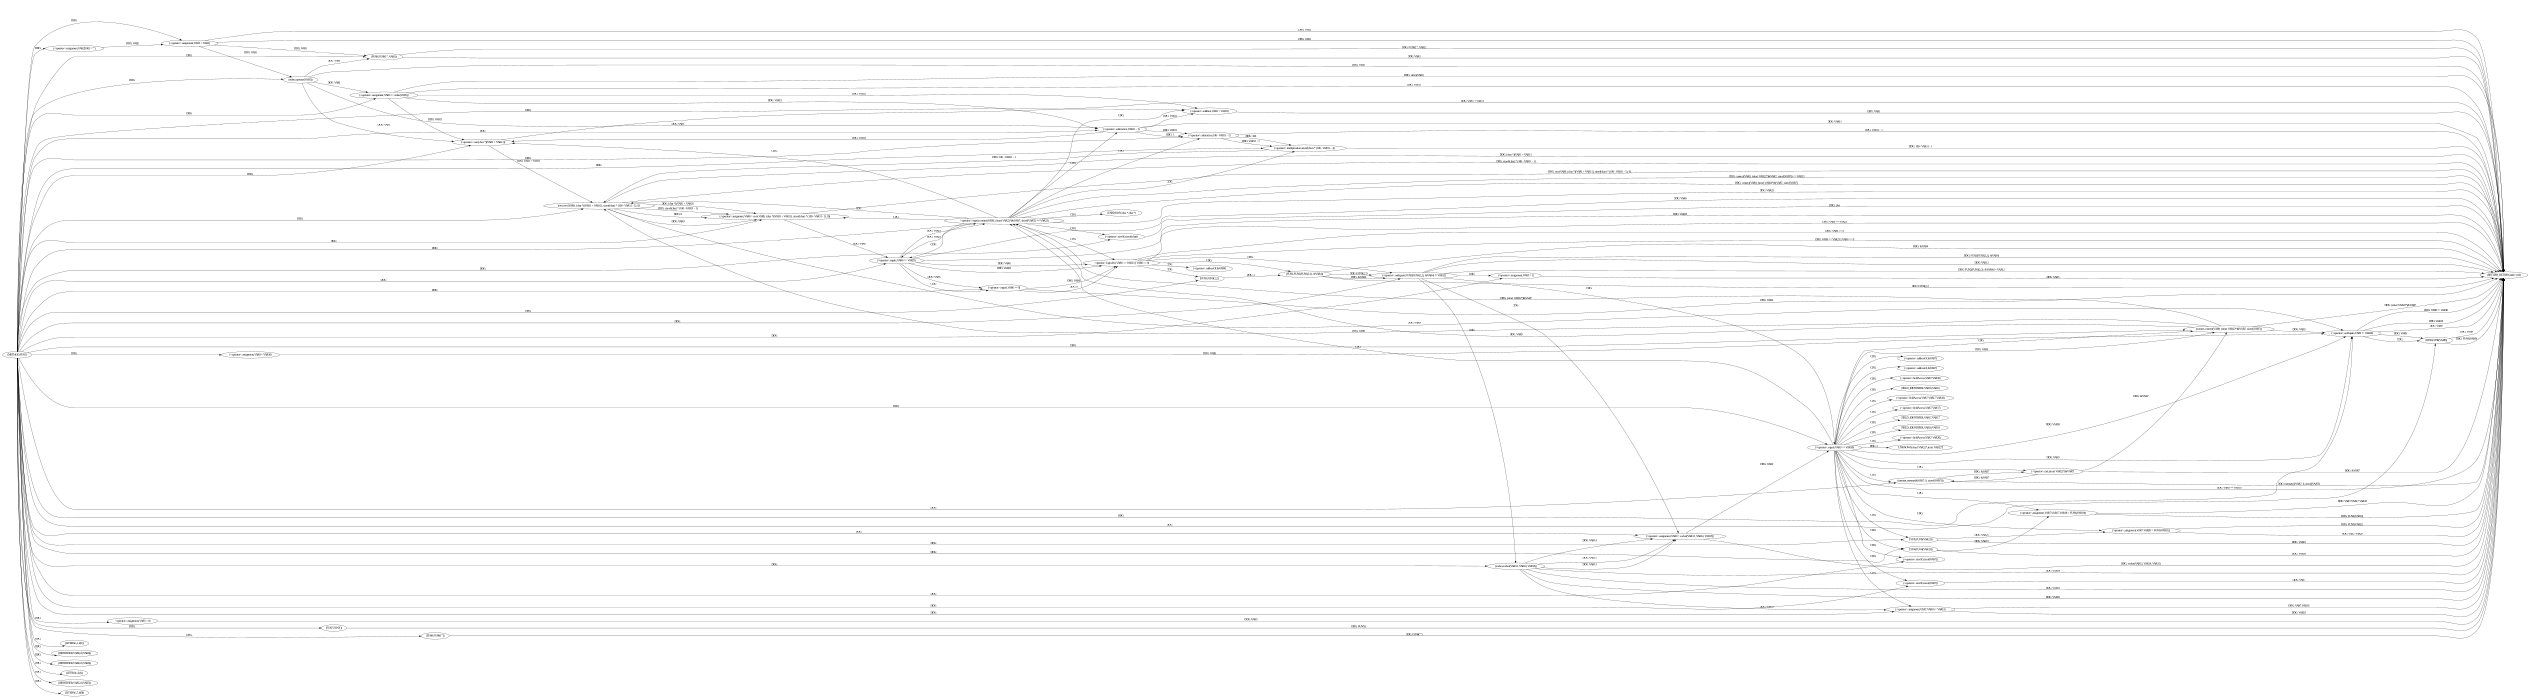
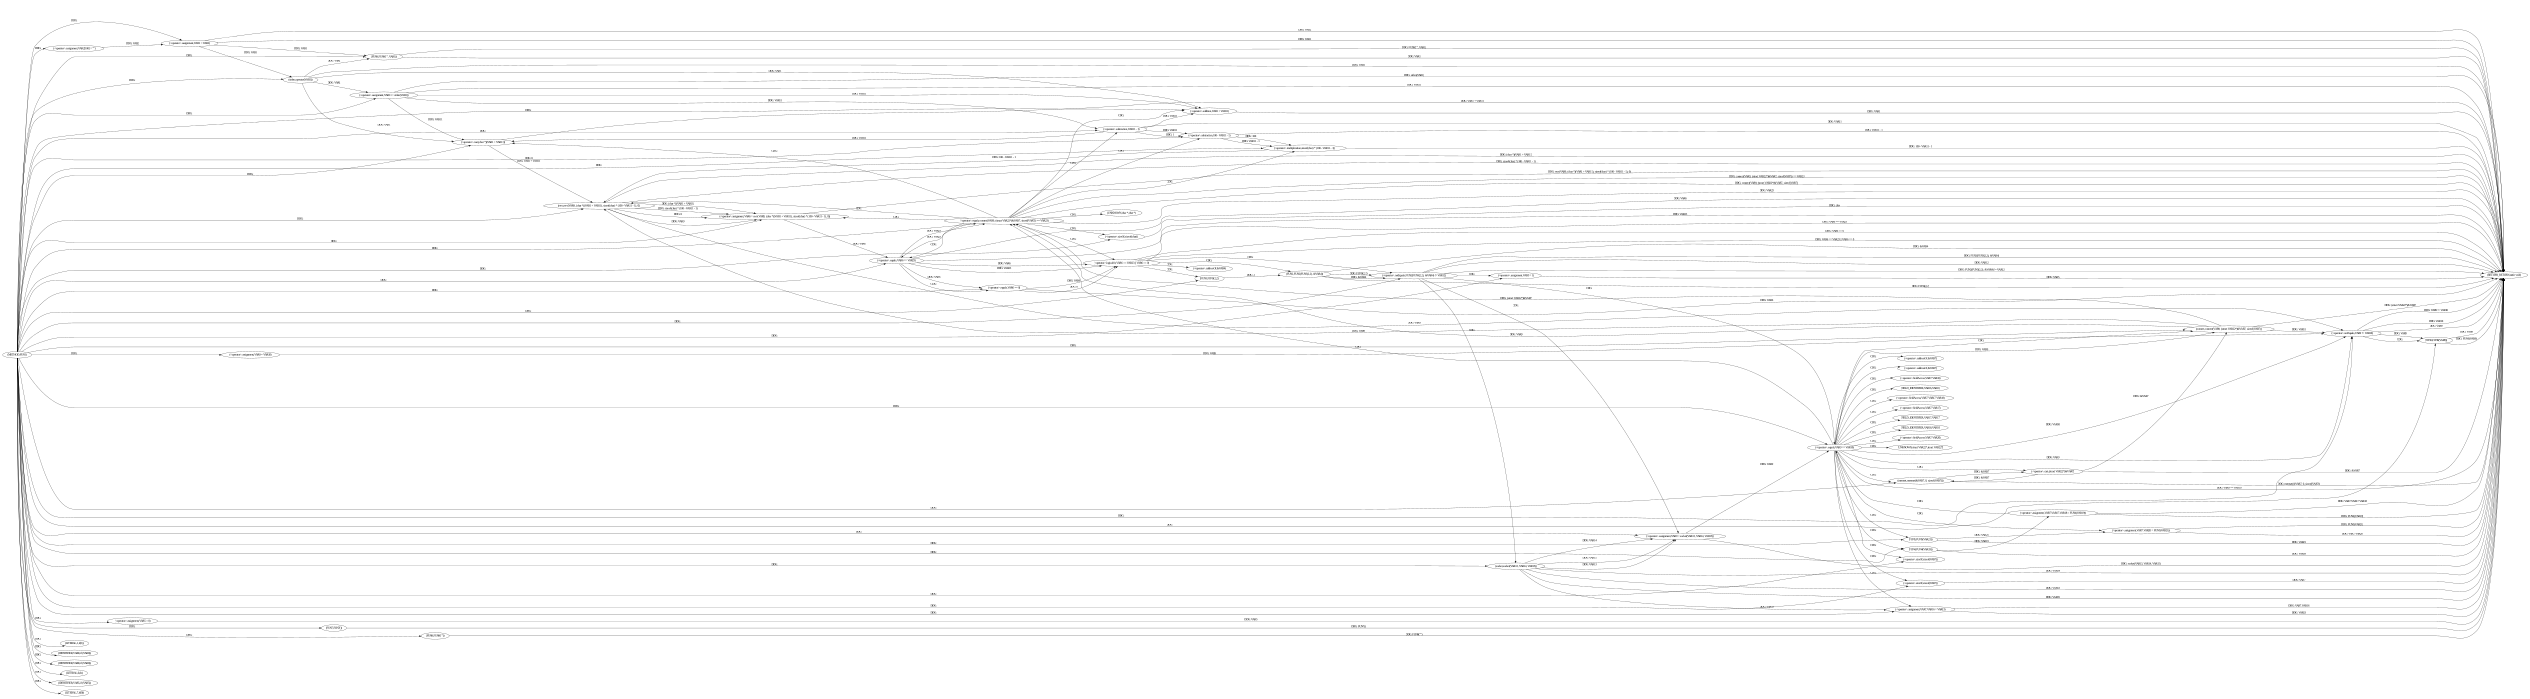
  digraph {
    fontname="Liberation Serif"
    rankdir=LR
    node [fontname="Liberation Serif"]
    edge [fontname="Liberation Serif"]
    n1 [label="(METHOD,FUN1)"]
    n2 [label="(<operator>.assignment,VAR2[100] = \"\")"]
    n3 [label="(<operator>.assignment,VAR1 = VAR2)"]
    n4 [label="(LITERAL,1,if(1))"]
    n5 [label="(<operator>.assignment,VAR5 = 0)"]
    n6 [label="(<operator>.assignment,VAR9 = VAR10)"]
    n7 [label="(<operator>.assignment,VAR11 = strlen(VAR1))"]
    n8 [label="(strlen,operator(VAR1))"]
    n9 [label="(<operator>.notEquals,FUN2(FUN3(2,2), &VAR4) != VAR12)"]
    n10 [label="(FUN3,FUN3(2,2))"]
    n11 [label="(<operator>.assignment,VAR5 = 1)"]
    n12 [label="(<operator>.assignment,VAR9 = socket(VAR13, VAR14, VAR15))"]
    n13 [label="(socket,socket(VAR13, VAR14, VAR15))"]
    n14 [label="(<operator>.equals,VAR9 == VAR10)"]
    n15 [label="(memset,memset(&VAR7, 0, sizeof(VAR7)))"]
    n16 [label="(<operator>.sizeOf,sizeof(VAR7))"]
    n17 [label="(<operator>.assignment,VAR7.VAR16 = VAR13)"]
    n18 [label="(FUN4,FUN4(VAR19))"]
    n19 [label="(FUN5,FUN5(VAR21))"]
    n20 [label="(<operator>.equals,connect(VAR9, (struct VAR22*)&VAR7, sizeof(VAR7)) == VAR23)"]
    n21 [label="(connect,connect(VAR9, (struct VAR22*)&VAR7, sizeof(VAR7)))"]
    n22 [label="(<operator>.sizeOf,sizeof(VAR7))"]
    n23 [label="(<operator>.assignment,VAR6 = recv(VAR9, (char *)(VAR1 + VAR11), sizeof(char) * (100 - VAR11 - 1), 0))"]
    n24 [label="(recv,recv(VAR9, (char *)(VAR1 + VAR11), sizeof(char) * (100 - VAR11 - 1), 0))"]
    n25 [label="(<operator>.cast,(char *)(VAR1 + VAR11))"]
    n26 [label="(<operator>.addition,VAR1 + VAR11)"]
    n27 [label="(<operator>.multiplication,sizeof(char) * (100 - VAR11 - 1))"]
    n28 [label="(<operator>.sizeOf,sizeof(char))"]
    n29 [label="(<operator>.subtraction,100 - VAR11 - 1)"]
    n30 [label="(<operator>.subtraction,VAR11 - 1)"]
    n31 [label="(<operator>.equals,VAR6 == VAR23)"]
    n32 [label="(<operator>.equals,VAR6 == 0)"]
    n33 [label="(IDENTIFIER,VAR8,if (VAR8))"]
    n34 [label="(IDENTIFIER,VAR8,if (VAR8))"]
    n35 [label="(LITERAL,0,do)"]
    n36 [label="(<operator>.notEquals,VAR9 != VAR10)"]
    n37 [label="(FUN6,FUN6(VAR9))"]
    n38 [label="(IDENTIFIER,VAR5,if (VAR5))"]
    n39 [label="(FUN7,FUN7())"]
    n40 [label="(LITERAL,7,if(0))"]
    n41 [label="(FUN8,FUN8(\"\"))"]
    n42 [label="(FUN9,FUN9(\"\", VAR1))"]
    n43 [label="(RETURN_RETURN,static void)"]
    n44 [label="(FUN2,FUN2(FUN3(2,2), &VAR4))"]
    n45 [label="(<operator>.assignment,VAR7.VAR17.VAR18 = FUN4(VAR19))"]
    n46 [label="(<operator>.assignment,VAR7.VAR20 = FUN5(VAR21))"]
    n47 [label="(<operator>.cast,(struct VAR22*)&VAR7)"]
    n48 [label="(<operator>.addressOf,&VAR7)"]
    n49 [label="(<operator>.fieldAccess,VAR7.VAR16)"]
    n50 [label="(FIELD_IDENTIFIER,VAR16,VAR16)"]
    n51 [label="(<operator>.fieldAccess,VAR7.VAR17.VAR18)"]
    n52 [label="(<operator>.fieldAccess,VAR7.VAR17)"]
    n53 [label="(FIELD_IDENTIFIER,VAR17,VAR17)"]
    n54 [label="(FIELD_IDENTIFIER,VAR18,VAR18)"]
    n55 [label="(<operator>.fieldAccess,VAR7.VAR20)"]
    n56 [label="(UNKNOWN,struct VAR22*,struct VAR22*)"]
    n57 [label="(<operator>.addressOf,&VAR7)"]
    n58 [label="(<operator>.logicalOr,VAR6 == VAR23 || VAR6 == 0)"]
    n59 [label="(UNKNOWN,char *,char *)"]
    n60 [label="(<operator>.addressOf,&VAR4)"]
    n1 -> n2 [label="DDG: "]
    n1 -> n3 [label="DDG: "]
    n1 -> n4 [label="DDG: "]
    n1 -> n5 [label="DDG: "]
    n1 -> n6 [label="DDG: "]
    n1 -> n7 [label="DDG: "]
    n1 -> n8 [label="DDG: "]
    n1 -> n9 [label="DDG: "]
    n1 -> n10 [label="DDG: "]
    n1 -> n11 [label="DDG: "]
    n1 -> n12 [label="DDG: "]
    n1 -> n13 [label="DDG: "]
    n1 -> n14 [label="DDG: "]
    n1 -> n15 [label="DDG: "]
    n1 -> n16 [label="DDG: "]
    n1 -> n17 [label="DDG: "]
    n1 -> n18 [label="DDG: "]
    n1 -> n19 [label="DDG: "]
    n1 -> n20 [label="DDG: "]
    n1 -> n21 [label="DDG: "]
    n1 -> n22 [label="DDG: "]
    n1 -> n23 [label="DDG: "]
    n1 -> n24 [label="DDG: "]
    n1 -> n25 [label="DDG: "]
    n1 -> n26 [label="DDG: "]
    n1 -> n27 [label="DDG: "]
    n1 -> n28 [label="DDG: "]
-   n1 -> n29 [label="DDG: "]
+   n1 -> n29 [label="DDG: 0"]
    n1 -> n30 [label="DDG: "]
    n1 -> n31 [label="DDG: "]
    n1 -> n32 [label="DDG: "]
    n1 -> n33 [label="DDG: "]
    n1 -> n34 [label="DDG: "]
    n1 -> n35 [label="DDG: "]
    n1 -> n36 [label="DDG: "]
    n1 -> n37 [label="DDG: "]
    n1 -> n38 [label="DDG: "]
    n1 -> n39 [label="DDG: "]
    n1 -> n40 [label="DDG: "]
    n1 -> n41 [label="DDG: "]
    n1 -> n42 [label="DDG: "]
    n2 -> n3 [label="DDG: VAR2"]
    n3 -> n8 [label="DDG: VAR1"]
    n3 -> n42 [label="DDG: VAR1"]
    n3 -> n43 [label="DDG: VAR2"]
    n3 -> n43 [label="DDG: VAR1"]
    n5 -> n43 [label="DDG: VAR5"]
    n6 -> n36 [label="DDG: VAR9"]
    n7 -> n25 [label="DDG: VAR11"]
    n7 -> n26 [label="DDG: VAR11"]
    n7 -> n30 [label="DDG: VAR11"]
    n7 -> n43 [label="DDG: strlen(VAR1)"]
    n7 -> n43 [label="DDG: VAR11"]
    n8 -> n7 [label="DDG: VAR1"]
    n8 -> n25 [label="DDG: VAR1"]
-   n8 -> n30 [label="DDG: VAR1"]
+   n8 -> n26 [label="DDG: VAR1"]
    n8 -> n42 [label="DDG: VAR1"]
    n8 -> n43 [label="DDG: VAR1"]
    n9 -> n11 [label="CDG: "]
    n9 -> n12 [label="CDG: "]
    n9 -> n13 [label="CDG: "]
    n9 -> n14 [label="CDG: "]
    n9 -> n43 [label="DDG: VAR12"]
    n9 -> n43 [label="DDG: FUN2(FUN3(2,2), &VAR4) != VAR12"]
    n9 -> n43 [label="DDG: FUN2(FUN3(2,2), &VAR4)"]
    n10 -> n44 [label="DDG: 2"]
    n11 -> n43 [label="DDG: VAR5"]
    n12 -> n14 [label="DDG: VAR9"]
    n12 -> n43 [label="DDG: socket(VAR13, VAR14, VAR15)"]
    n13 -> n12 [label="DDG: VAR13"]
    n13 -> n12 [label="DDG: VAR14"]
    n13 -> n12 [label="DDG: VAR15"]
    n13 -> n17 [label="DDG: VAR13"]
    n13 -> n43 [label="DDG: VAR14"]
    n13 -> n43 [label="DDG: VAR15"]
    n13 -> n43 [label="DDG: VAR13"]
    n14 -> n15 [label="CDG: "]
    n14 -> n16 [label="CDG: "]
    n14 -> n17 [label="CDG: "]
    n14 -> n18 [label="CDG: "]
    n14 -> n19 [label="CDG: "]
    n14 -> n20 [label="CDG: "]
    n14 -> n21 [label="DDG: VAR9"]
    n14 -> n21 [label="CDG: "]
    n14 -> n22 [label="CDG: "]
    n14 -> n36 [label="DDG: VAR9"]
    n14 -> n36 [label="DDG: VAR10"]
    n14 -> n43 [label="DDG: VAR9 == VAR10"]
-   n14 -> n45 [label="CDG: "]
+   n45 -> n14 [label="CDG: "]
    n14 -> n46 [label="CDG: "]
    n14 -> n47 [label="CDG: "]
    n14 -> n48 [label="CDG: "]
    n14 -> n49 [label="CDG: "]
    n14 -> n50 [label="CDG: "]
    n14 -> n51 [label="CDG: "]
    n14 -> n52 [label="CDG: "]
    n14 -> n53 [label="CDG: "]
    n14 -> n54 [label="CDG: "]
    n14 -> n55 [label="CDG: "]
-   n14 -> n56 [label="DDG: 2"]
+   n14 -> n56 [label="CDG: "]
    n14 -> n57 [label="CDG: "]
    n15 -> n43 [label="DDG: memset(&VAR7, 0, sizeof(VAR7))"]
    n15 -> n47 [label="DDG: &VAR7"]
    n17 -> n43 [label="DDG: VAR13"]
    n17 -> n43 [label="DDG: VAR7.VAR16"]
    n18 -> n43 [label="DDG: VAR19"]
    n18 -> n45 [label="DDG: VAR19"]
    n19 -> n43 [label="DDG: VAR21"]
    n19 -> n46 [label="DDG: VAR21"]
    n20 -> n23 [label="CDG: "]
    n20 -> n24 [label="CDG: "]
    n20 -> n25 [label="CDG: "]
    n20 -> n26 [label="CDG: "]
    n20 -> n27 [label="CDG: "]
    n20 -> n28 [label="CDG: "]
    n20 -> n29 [label="CDG: "]
    n20 -> n30 [label="CDG: "]
    n20 -> n31 [label="DDG: VAR23"]
    n20 -> n31 [label="CDG: "]
    n20 -> n43 [label="DDG: connect(VAR9, (struct VAR22*)&VAR7, sizeof(VAR7)) == VAR23"]
    n20 -> n43 [label="DDG: connect(VAR9, (struct VAR22*)&VAR7, sizeof(VAR7))"]
    n20 -> n43 [label="DDG: VAR23"]
    n20 -> n58 [label="CDG: "]
    n20 -> n59 [label="CDG: "]
    n21 -> n20 [label="DDG: VAR9"]
    n21 -> n20 [label="DDG: (struct VAR22*)&VAR7"]
    n21 -> n24 [label="DDG: VAR9"]
-   n21 -> n36 [label="DDG: VAR9"]
+   n21 -> n36 [label="DDG: VAR11"]
    n21 -> n43 [label="DDG: (struct VAR22*)&VAR7"]
    n22 -> n43 [label="DDG: VAR7"]
    n23 -> n31 [label="DDG: VAR6"]
    n23 -> n43 [label="DDG: recv(VAR9, (char *)(VAR1 + VAR11), sizeof(char) * (100 - VAR11 - 1), 0)"]
    n24 -> n23 [label="DDG: VAR9"]
    n24 -> n23 [label="DDG: (char *)(VAR1 + VAR11)"]
    n24 -> n23 [label="DDG: sizeof(char) * (100 - VAR11 - 1)"]
    n24 -> n23 [label="DDG: 0"]
    n24 -> n36 [label="DDG: VAR9"]
    n24 -> n43 [label="DDG: (char *)(VAR1 + VAR11)"]
    n24 -> n43 [label="DDG: sizeof(char) * (100 - VAR11 - 1)"]
    n25 -> n24 [label="DDG: VAR1 + VAR11"]
    n25 -> n43 [label="DDG: VAR1 + VAR11"]
    n26 -> n43 [label="DDG: VAR1"]
    n27 -> n24 [label="DDG: 100 - VAR11 - 1"]
    n27 -> n43 [label="DDG: 100 - VAR11 - 1"]
    n28 -> n43 [label="DDG: char"]
    n29 -> n27 [label="DDG: 100"]
    n29 -> n27 [label="DDG: VAR11 - 1"]
    n29 -> n43 [label="DDG: VAR11 - 1"]
    n30 -> n25 [label="DDG: VAR11"]
    n30 -> n26 [label="DDG: VAR11"]
    n30 -> n29 [label="DDG: VAR11"]
    n30 -> n29 [label="DDG: 1"]
    n30 -> n43 [label="DDG: VAR11"]
    n31 -> n20 [label="DDG: VAR23"]
    n31 -> n32 [label="DDG: VAR6"]
    n31 -> n32 [label="CDG: "]
    n31 -> n43 [label="DDG: VAR23"]
    n31 -> n43 [label="DDG: VAR6"]
    n31 -> n58 [label="DDG: VAR6"]
    n31 -> n58 [label="DDG: VAR23"]
    n32 -> n43 [label="DDG: VAR6"]
    n32 -> n58 [label="DDG: VAR6"]
    n32 -> n58 [label="DDG: 0"]
    n36 -> n37 [label="DDG: VAR9"]
    n36 -> n37 [label="CDG: "]
    n36 -> n43 [label="DDG: VAR9 != VAR10"]
    n36 -> n43 [label="DDG: VAR10"]
    n36 -> n43 [label="DDG: VAR9"]
    n37 -> n43 [label="DDG: FUN6(VAR9)"]
    n37 -> n43 [label="DDG: VAR9"]
    n39 -> n43 [label="DDG: FUN7()"]
    n41 -> n43 [label="DDG: FUN8(\"\")"]
    n42 -> n43 [label="DDG: VAR1"]
    n42 -> n43 [label="DDG: FUN9(\"\", VAR1)"]
    n44 -> n9 [label="DDG: FUN3(2,2)"]
    n44 -> n9 [label="DDG: &VAR4"]
    n44 -> n43 [label="DDG: &VAR4"]
    n44 -> n43 [label="DDG: FUN3(2,2)"]
    n45 -> n43 [label="DDG: FUN4(VAR19)"]
    n45 -> n43 [label="DDG: VAR7.VAR17.VAR18"]
    n46 -> n43 [label="DDG: FUN5(VAR21)"]
    n46 -> n43 [label="DDG: VAR7.VAR20"]
    n47 -> n15 [label="DDG: &VAR7"]
    n47 -> n21 [label="DDG: &VAR7"]
    n47 -> n43 [label="DDG: &VAR7"]
    n58 -> n9 [label="CDG: "]
    n58 -> n10 [label="CDG: "]
    n58 -> n43 [label="DDG: VAR6 == VAR23 || VAR6 == 0"]
    n58 -> n43 [label="DDG: VAR6 == VAR23"]
    n58 -> n43 [label="DDG: VAR6 == 0"]
    n58 -> n44 [label="CDG: "]
    n58 -> n60 [label="CDG: "]
  }
